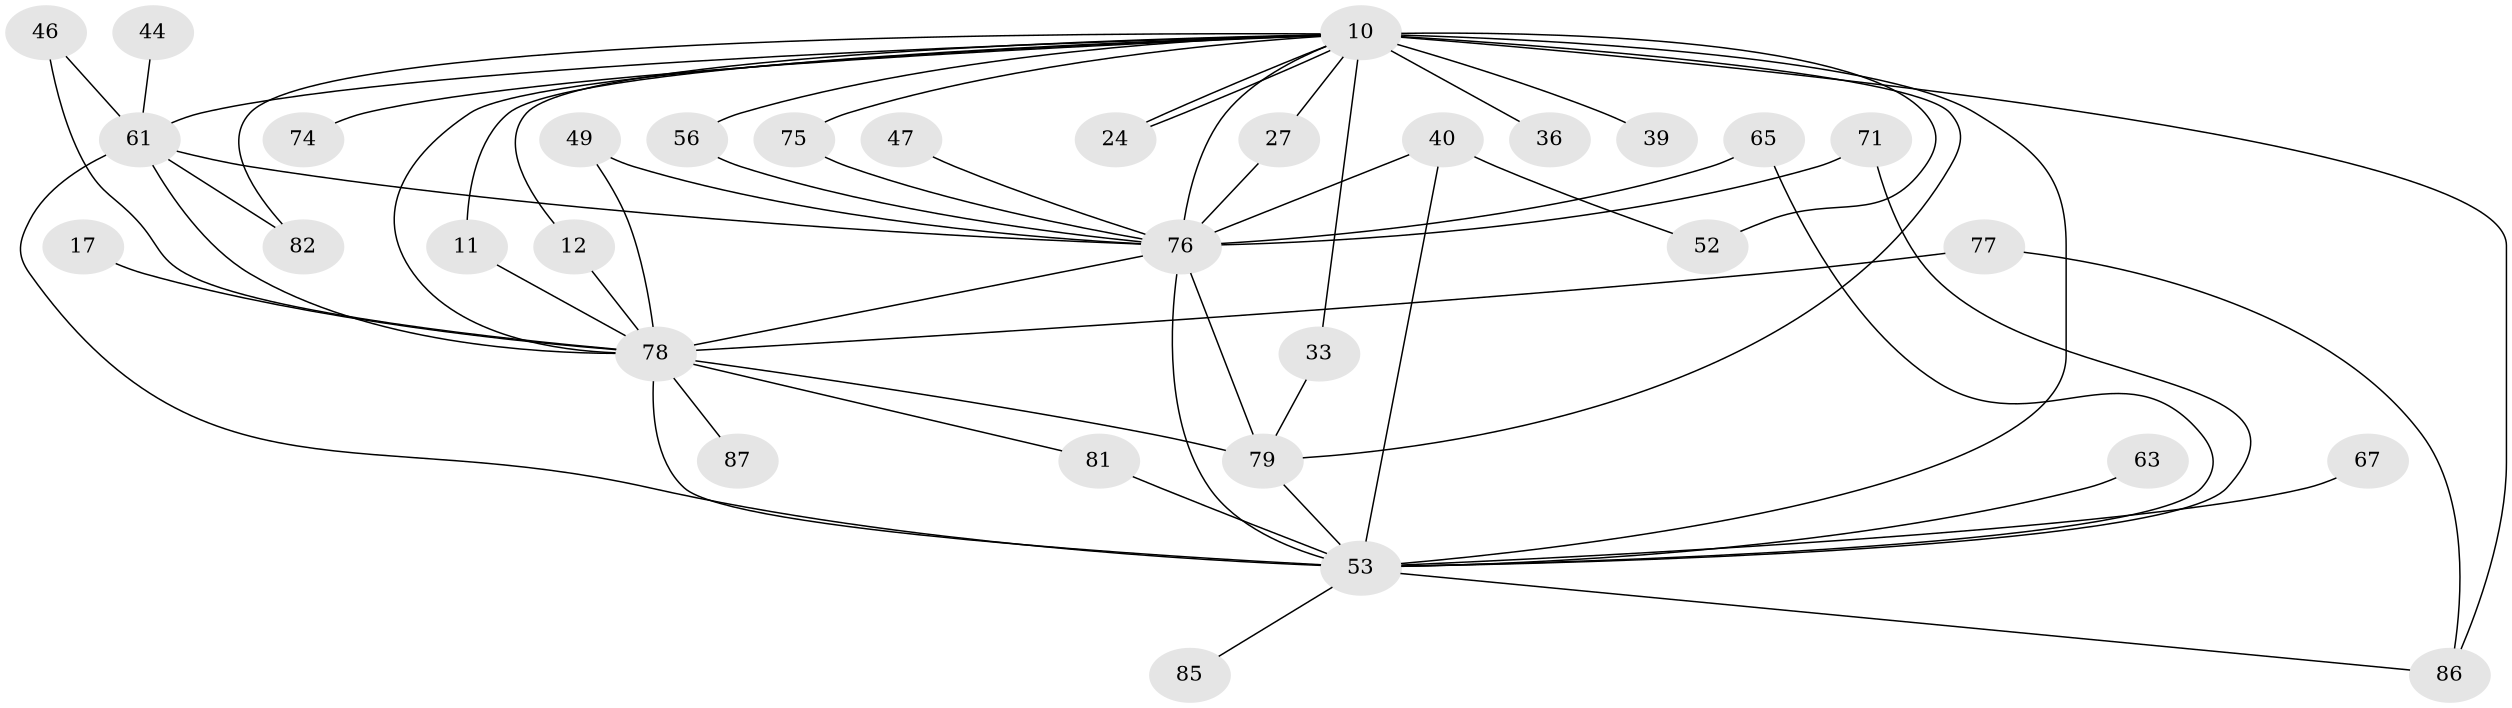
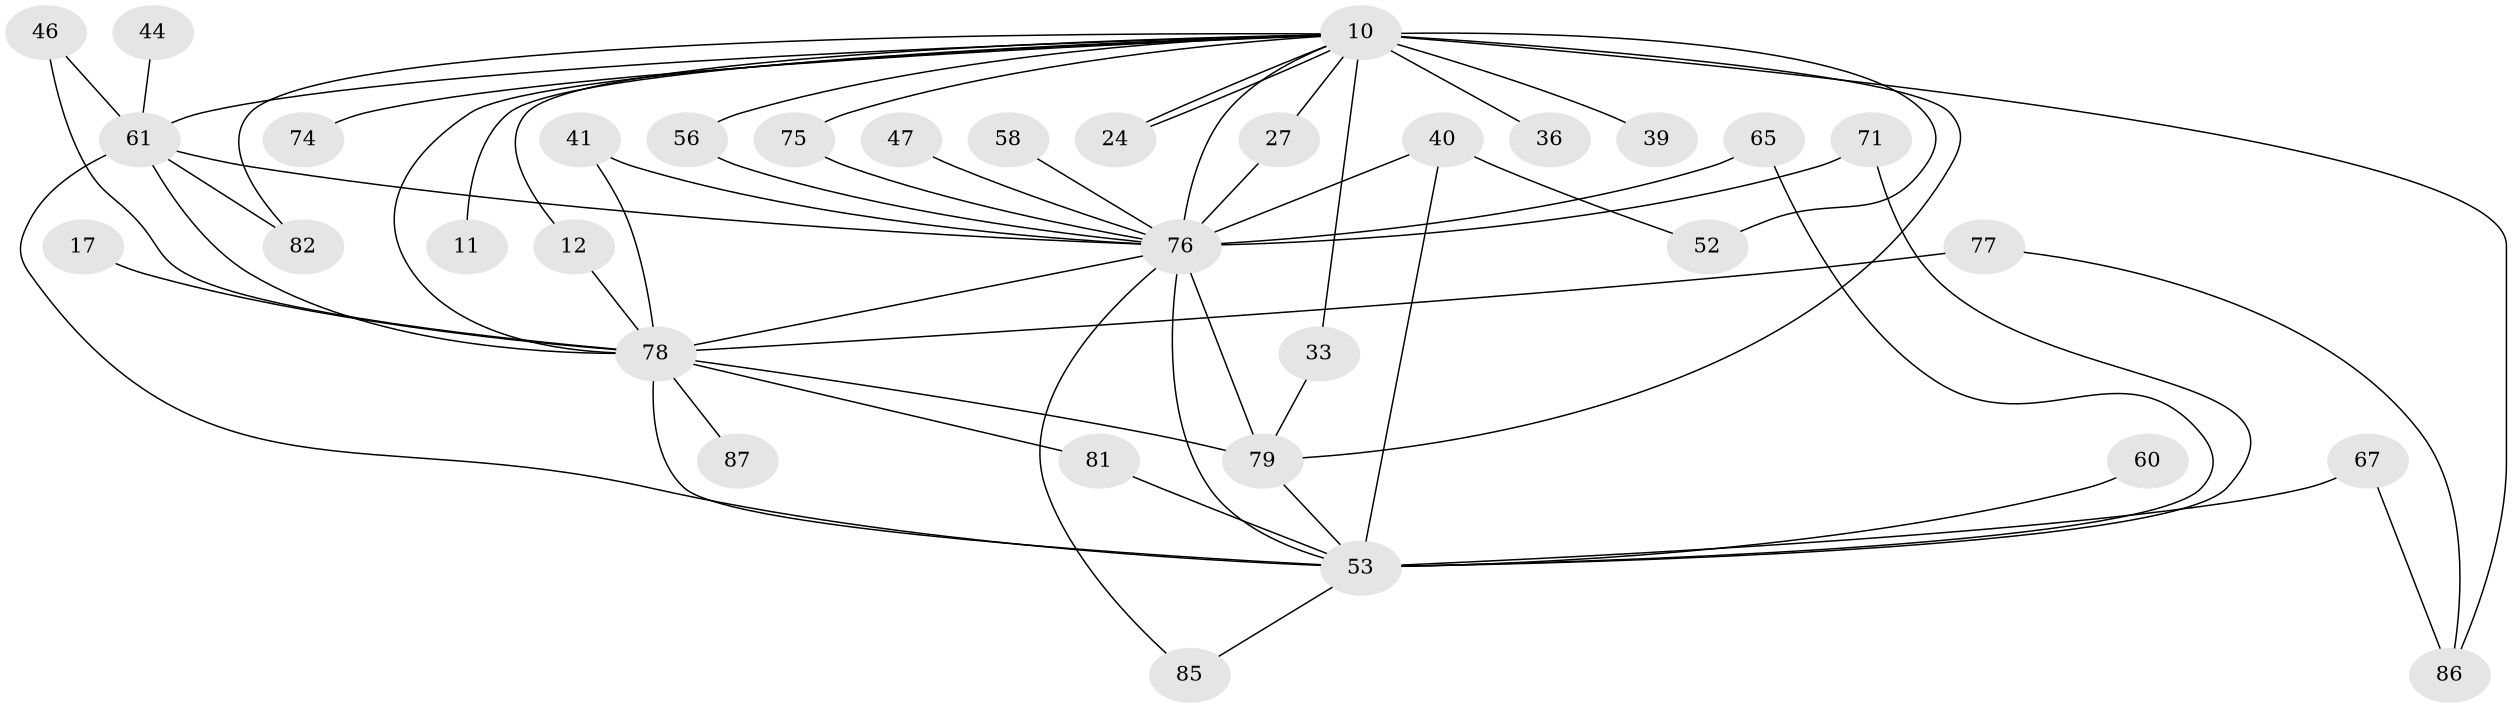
  graph {
    node [color=gray90 style=filled]
    10 [super="+9"]
    11
    12
    n4 [label=27]
    24
    33
    36
    39
    52 [super="+49"]
    56
    61 [super="+54+29+8"]
    74
    75
    76 [super="+26+4+53"]
    78 [super="+60+6"]
    79 [super="+66+19+34+69+51"]
    82
    n18 [label=53 super="+64+50+68+70+62"]
    86 [super="+25+30+73"]
    85 [super="+31+84+80"]
    87
    81
    17
    40 [super="+32"]
-   41 [label=49]
+   41
    44
    46
    47
-   63
+   58
+   63 [label=60]
    65
    67
    71
    77
    10 -- 11
    10 -- 12
    10 -- n4
    10 -- 24
    10 -- 24
    10 -- 33
    10 -- 36 [weight=2]
    10 -- 39
    10 -- 52 [weight=2]
    10 -- 56
    10 -- 61 [weight=4]
    10 -- 74 [weight=2]
    10 -- 75
    10 -- 76 [weight=5]
    10 -- 78 [weight=5]
    10 -- 79
    10 -- 82
-   10 -- n18 [weight=14]
    10 -- 86 [weight=4]
-   11 -- 78
    12 -- 78
    n4 -- 76
    33 -- 79
    56 -- 76
    61 -- 76 [weight=6]
    61 -- 78 [weight=7]
    61 -- 82
    61 -- n18 [weight=4]
    75 -- 76
    76 -- 78 [weight=6]
    76 -- 79 [weight=5]
    76 -- n18 [weight=9]
+   76 -- 85 [weight=3]
    78 -- 79 [weight=4]
    78 -- n18 [weight=6]
    78 -- 87
    78 -- 81
    79 -- n18
-   n18 -- 86 [weight=2]
+   67 -- 86 [weight=2]
    n18 -- 85 [weight=3]
    81 -- n18
    17 -- 78 [weight=2]
    40 -- 52
    40 -- 76
    40 -- n18 [weight=2]
    41 -- 76
    41 -- 78 [weight=2]
    44 -- 61 [weight=2]
    46 -- 61
    46 -- 78
    47 -- 76 [weight=2]
+   58 -- 76 [weight=2]
    63 -- n18 [weight=2]
    65 -- 76
    65 -- n18
    67 -- n18 [weight=2]
    71 -- 76
    71 -- n18
    77 -- 78
    77 -- 86
  }
